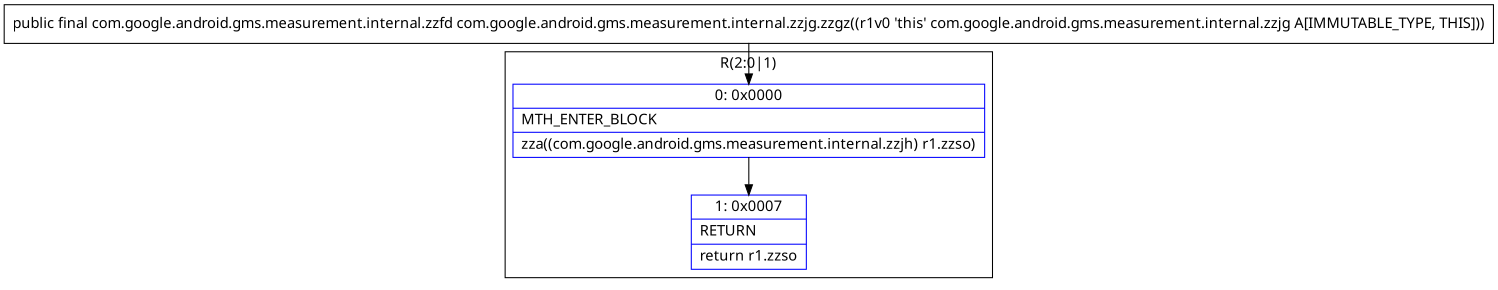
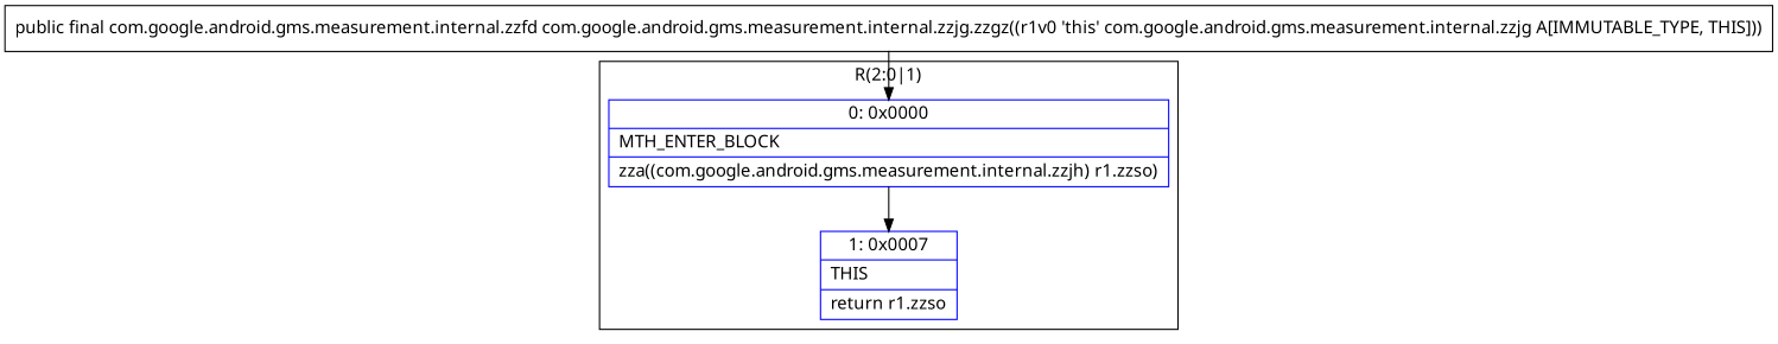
  digraph {
    fontname="Noto Sans"
    node [color=blue shape=record fontname="Noto Sans"]
    edge [fontname="Noto Sans"]
    n1 [label="{0\:\ 0x0000|MTH_ENTER_BLOCK\l|zza((com.google.android.gms.measurement.internal.zzjh) r1.zzso)\l}"]
-   n2 [label="{1\:\ 0x0007|RETURN\l|return r1.zzso\l}"]
+   n2 [label="{1\:\ 0x0007|THIS\l|return r1.zzso\l}"]
    n3 [label="{public final com.google.android.gms.measurement.internal.zzfd com.google.android.gms.measurement.internal.zzjg.zzgz((r1v0 'this' com.google.android.gms.measurement.internal.zzjg A[IMMUTABLE_TYPE, THIS])) }" color=""]
    subgraph cluster_1 {
      label="R(2:0|1)"
      n1
      n2
    }
    n1 -> n2
    n3 -> n1
  }
